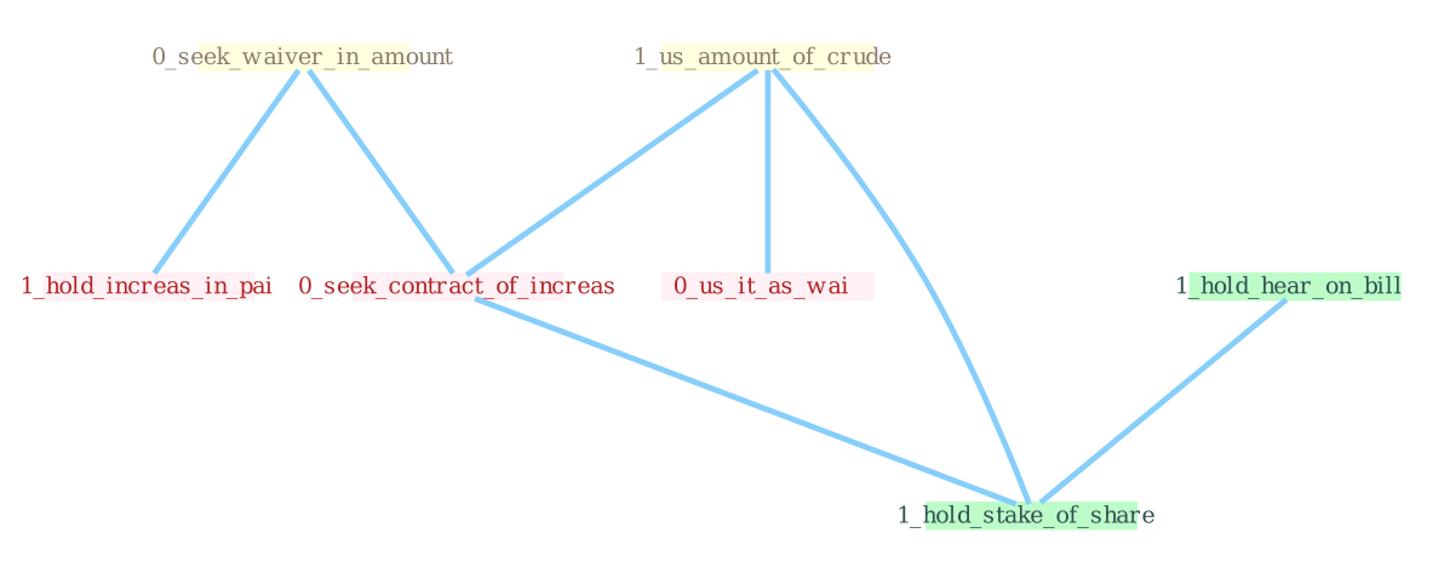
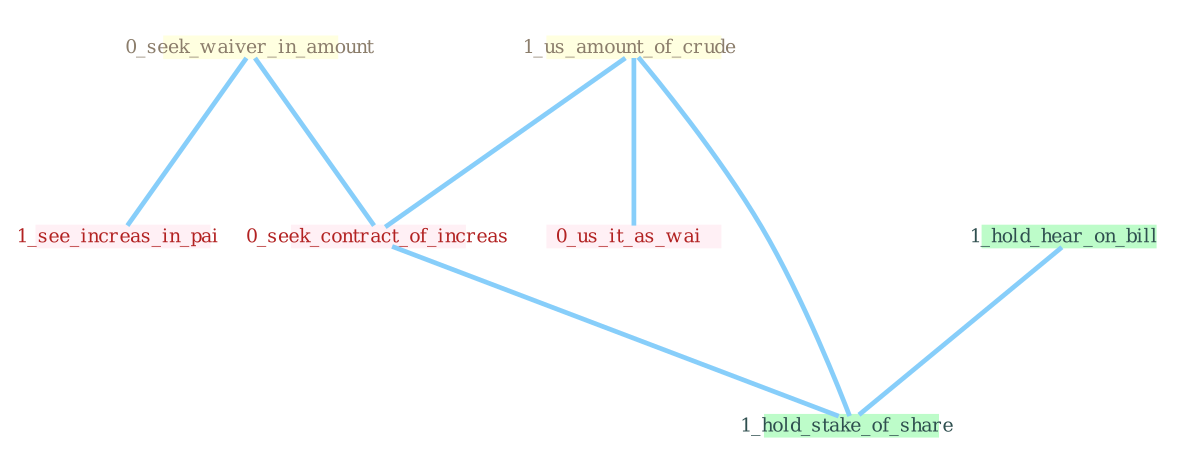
  graph {
    node [color="#fff0f5" fixedsize=true fontcolor="#b22222" fontsize=4 shape=polygon style=filled]
    edge [color="#87cefa" w=1]
    n1 [color="#ffffe0" fontcolor="#8b7d6b" height=.06 label="0_seek_waiver_in_amount" width=.5]
    "1_us_amount_of_crude " [color="#ffffe0" fontcolor="#8b7d6b" height=.06 width=.5]
    n3 [height=.06 label="0_seek_contract_of_increas" width=.5]
    "0_us_it_as_wai " [height=.06 width=.5]
-   "1_see_increas_in_pai " [height=.06 width=.5 label="1_hold_increas_in_pai"]
+   "1_see_increas_in_pai " [height=.06 width=.5]
    "1_hold_stake_of_share " [color="#BDFCC9" fontcolor="#2f4f4f" height=.06 width=.5]
    "1_hold_hear_on_bill " [color="#BDFCC9" fontcolor="#2f4f4f" height=.06 width=.5]
    subgraph sub_1 {
      n1
      "1_us_amount_of_crude "
    }
    subgraph sub_2 {
      n3
      "0_us_it_as_wai "
      "1_see_increas_in_pai "
    }
    n1 -- n3
    n1 -- "1_see_increas_in_pai "
    "1_us_amount_of_crude " -- n3
    "1_us_amount_of_crude " -- "0_us_it_as_wai "
    "1_us_amount_of_crude " -- "1_hold_stake_of_share "
    n3 -- "1_hold_stake_of_share "
    "1_hold_hear_on_bill " -- "1_hold_stake_of_share "
  }
